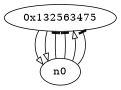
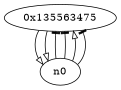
  digraph {
    edge [arrowhead=onormal]
-   n1 [label="0x132563475"]
+   n1 [label="0x135563475"]
    n0
    n1 -> n0
    n1 -> n0
    n0 -> n1 [arrowhead=tee]
    n0 -> n1 [arrowhead=tee]
    n0 -> n1
    n0 -> n1 [arrowhead=tee]
  }
